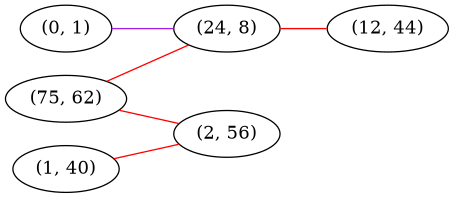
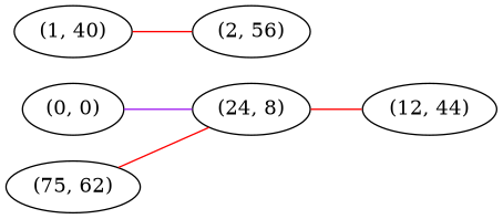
  graph {
    rankdir=LR
    edge [color=red weight=1]
    n1 [label="(24, 8)"]
-   "(0, 0)" [label="(0, 1)"]
+   "(0, 0)"
    "(12, 44)"
    "(75, 62)"
    "(2, 56)"
    n6 [label="(1, 40)"]
    n1 -- "(12, 44)"
    "(0, 0)" -- n1 [color=purple weight=4]
    "(75, 62)" -- n1
-   "(75, 62)" -- "(2, 56)"
    n6 -- "(2, 56)"
  }
